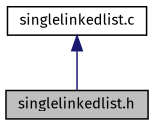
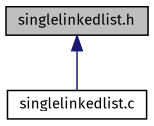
  digraph {
    fontname="Fira Sans"
    node [color=black fontname="Fira Sans" fontsize=10 shape=record style=filled]
    n1 [fillcolor=grey75 fontcolor=black height=0.2 label="singlelinkedlist.h" width=0.4]
    n2 [fillcolor=white height=0.2 label="singlelinkedlist.c" width=0.4]
-   n2 -> n1 [color=midnightblue dir=back fontname="Fira Sans" fontsize=10 labelfontname=Helvetica labelfontsize=10 style=solid]
+   n1 -> n2 [color=midnightblue dir=back fontname="Fira Sans" fontsize=10 labelfontname=Helvetica labelfontsize=10 style=solid]
  }
